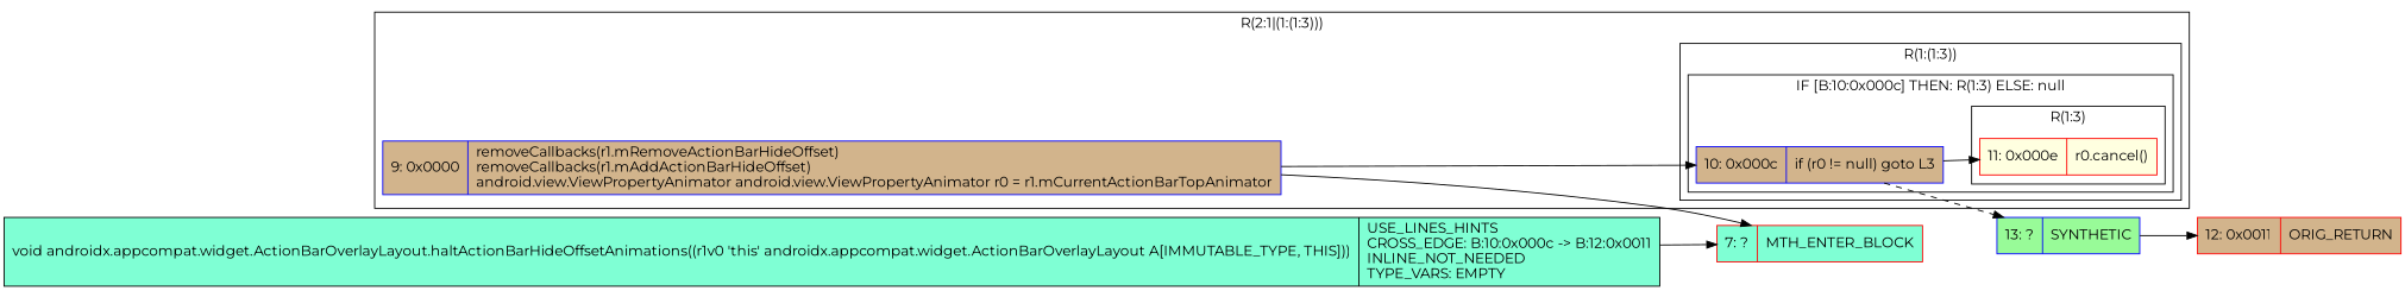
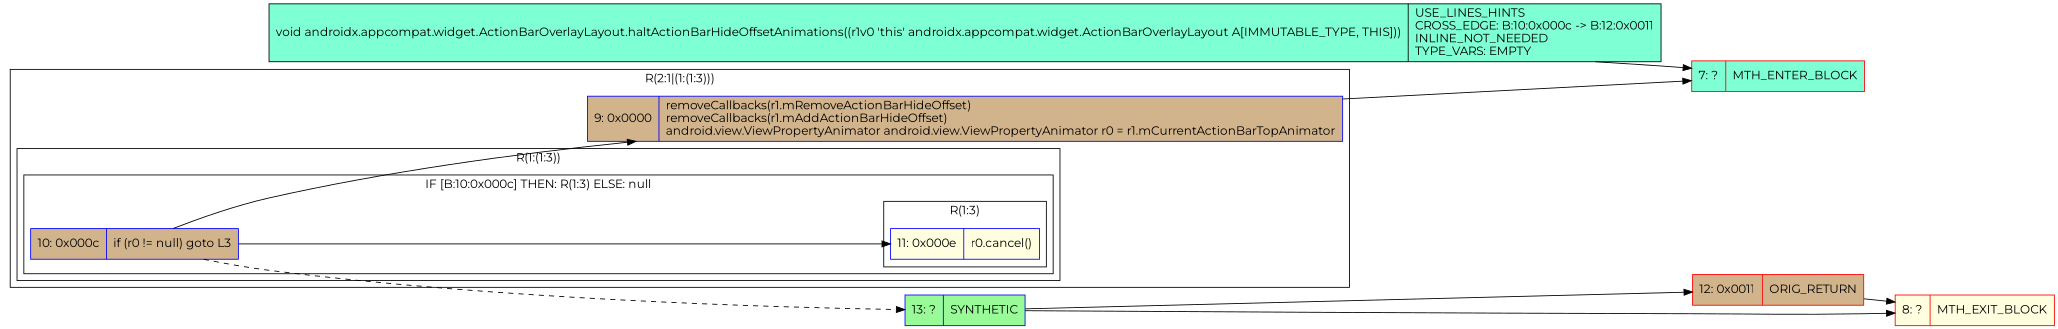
  digraph {
    fontname=Montserrat
    rankdir=LR
    node [color=blue fillcolor=tan fontname=Montserrat shape=record style=filled]
    edge [fontname=Montserrat]
-   n1 [color=red fillcolor=lightyellow label="{11\:\ 0x000e|r0.cancel()\l}"]
+   n1 [fillcolor=lightyellow label="{11\:\ 0x000e|r0.cancel()\l}"]
    n2 [label="{10\:\ 0x000c|if (r0 != null) goto L3\l}"]
    n3 [label="{9\:\ 0x0000|removeCallbacks(r1.mRemoveActionBarHideOffset)\lremoveCallbacks(r1.mAddActionBarHideOffset)\landroid.view.ViewPropertyAnimator android.view.ViewPropertyAnimator r0 = r1.mCurrentActionBarTopAnimator\l}"]
    n4 [fillcolor=palegreen label="{13\:\ ?|SYNTHETIC\l}"]
    n5 [color=red fillcolor=aquamarine label="{7\:\ ?|MTH_ENTER_BLOCK\l}"]
    n6 [color=red label="{12\:\ 0x0011|ORIG_RETURN\l}"]
+   n7 [color=red fillcolor=lightyellow label="{8\:\ ?|MTH_EXIT_BLOCK\l}"]
    n8 [fillcolor=aquamarine label="{void androidx.appcompat.widget.ActionBarOverlayLayout.haltActionBarHideOffsetAnimations((r1v0 'this' androidx.appcompat.widget.ActionBarOverlayLayout A[IMMUTABLE_TYPE, THIS]))  | USE_LINES_HINTS\lCROSS_EDGE: B:10:0x000c \-\> B:12:0x0011\lINLINE_NOT_NEEDED\lTYPE_VARS: EMPTY\l}" color=""]
    subgraph cluster_1 {
      label="R(2:1|(1:(1:3)))"
      n3
      subgraph cluster_2 {
        label="R(1:(1:3))"
        subgraph cluster_3 {
          label="IF [B:10:0x000c] THEN: R(1:3) ELSE: null"
          n2
          subgraph cluster_4 {
            label="R(1:3)"
            n1
          }
        }
      }
    }
    n2 -> n1
    n2 -> n4 [style=dashed]
-   n3 -> n2
+   n2 -> n3
    n3 -> n5
    n4 -> n6
+   n4 -> n7
+   n6 -> n7
    n8 -> n5
  }
